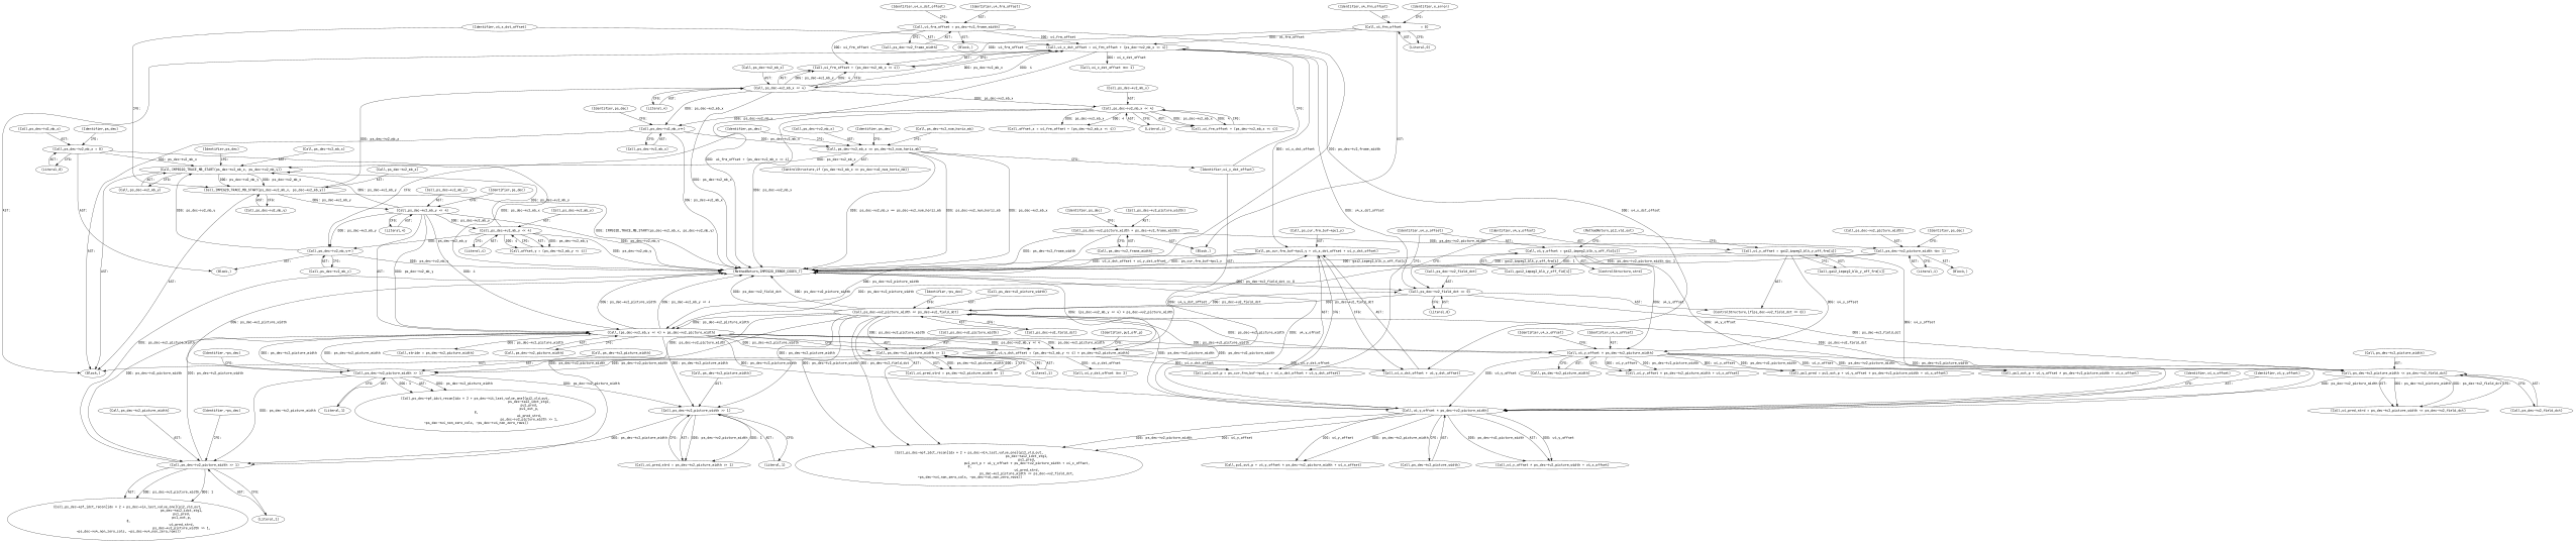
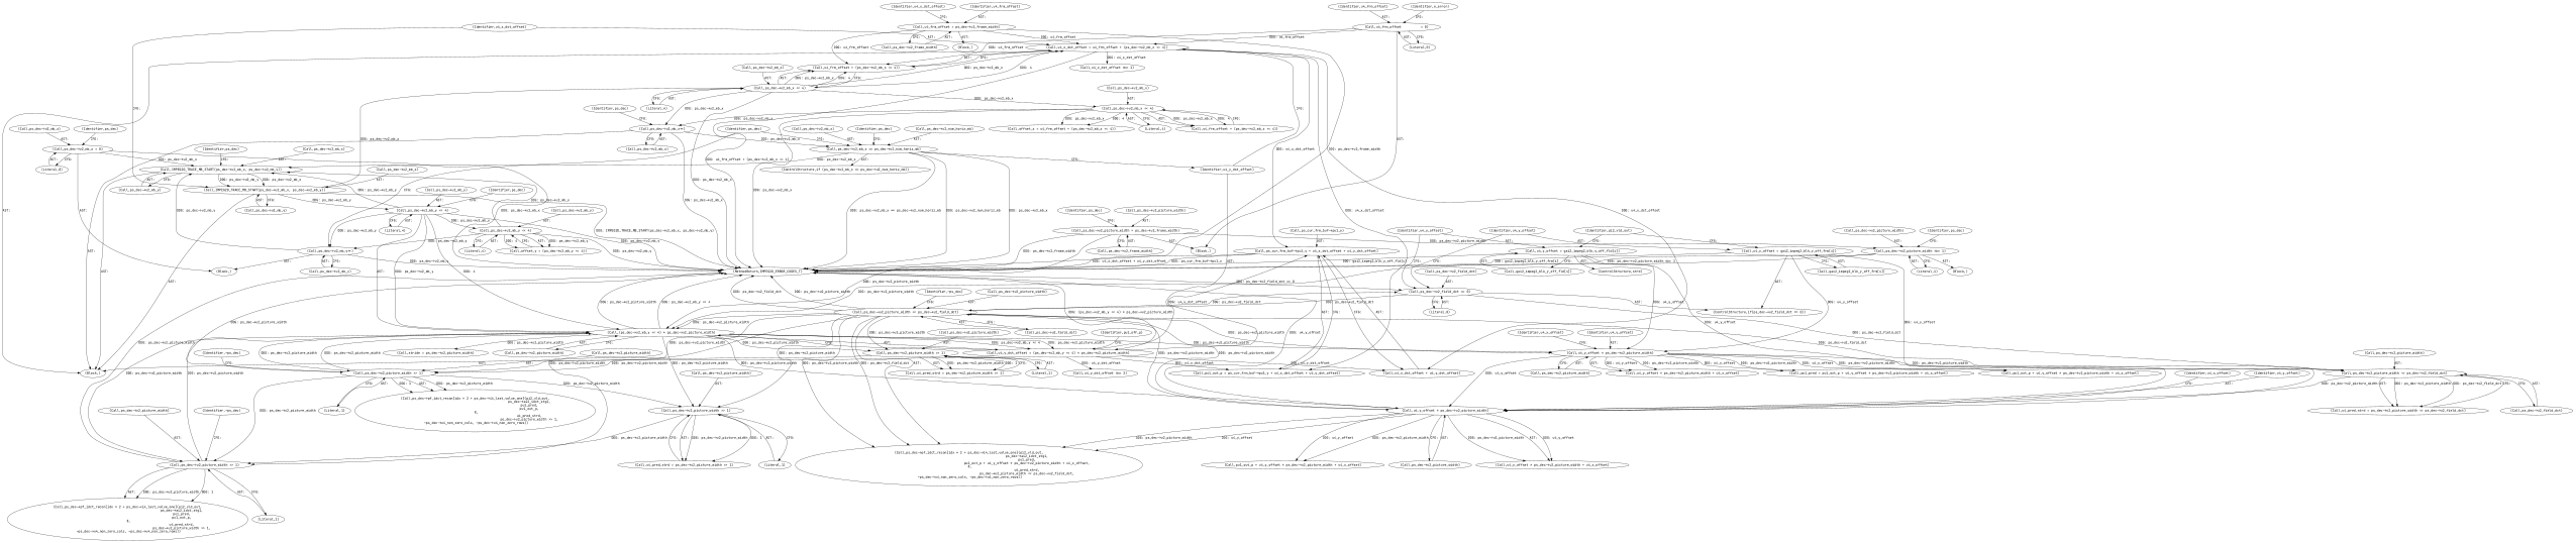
  digraph {
    fontname="JetBrains Mono"
    node [fontname="JetBrains Mono"]
    edge [fontname="JetBrains Mono"]
    n1 [label="(Call,ps_cur_frm_buf->pu1_y + u4_x_dst_offset + u4_y_dst_offset)"]
    n2 [label="(Call,u4_x_dst_offset + u4_y_dst_offset)"]
    n3 [label="(Call,pu1_out_p = ps_cur_frm_buf->pu1_y + u4_x_dst_offset + u4_y_dst_offset)"]
    n4 [label="(MethodReturn,IMPEG2D_ERROR_CODES_T)"]
    n5 [label="(Call,ps_dec->u2_field_dct == 0)"]
    n6 [label="(Call,u4_x_dst_offset = u4_frm_offset + (ps_dec->u2_mb_x << 4))"]
    n7 [label="(Call,u4_frm_offset + (ps_dec->u2_mb_x << 4))"]
    n8 [label="(Call,u4_x_dst_offset >>= 1)"]
    n9 [label="(Block,)"]
    n10 [label="(Call,ps_dec->u2_mb_x << 4)"]
    n11 [label="(Call,u4_frm_offset = ps_dec->u2_frame_width)"]
    n12 [label="(Call,ps_dec->u2_frame_width)"]
    n13 [label="(Block,)"]
    n14 [label="(Call,u4_frm_offset          = 0)"]
    n15 [label="(Literal,0)"]
    n16 [label="(Block,)"]
    n17 [label="(Call,ps_dec->u2_mb_x++)"]
    n18 [label="(Call,ps_dec->u2_mb_x << 4)"]
    n19 [label="(Literal,4)"]
    n20 [label="(Call,ps_dec->u2_mb_x == ps_dec->u2_num_horiz_mb)"]
    n21 [label="(Call,ps_dec->u2_mb_x)"]
    n22 [label="(Call,offset_x = u4_frm_offset + (ps_dec->u2_mb_x << 4))"]
    n23 [label="(Call,u4_frm_offset + (ps_dec->u2_mb_x << 4))"]
    n24 [label="(Literal,4)"]
    n25 [label="(Call,IMPEG2D_TRACE_MB_START(ps_dec->u2_mb_x, ps_dec->u2_mb_y))"]
    n26 [label="(Call,ps_dec->u2_mb_y << 4)"]
    n27 [label="(Call,ps_dec->u2_mb_y)"]
    n28 [label="(Call,IMPEG2D_TRACE_MB_START(ps_dec->u2_mb_x, ps_dec->u2_mb_y))"]
    n29 [label="(Call,ps_dec->u2_mb_y << 4)"]
    n30 [label="(Call,ps_dec->u2_mb_y++)"]
    n31 [label="(Call,(ps_dec->u2_mb_y << 4) * ps_dec->u2_picture_width)"]
    n32 [label="(Literal,4)"]
    n33 [label="(Call,ps_dec->u2_mb_y)"]
    n34 [label="(Call,ps_dec->u2_mb_x = 0)"]
    n35 [label="(Block,)"]
    n36 [label="(Literal,0)"]
    n37 [label="(ControlStructure,if (ps_dec->u2_mb_x == ps_dec->u2_num_horiz_mb))"]
    n38 [label="(Identifier,u4_y_dst_offset)"]
    n39 [label="(Call,ps_dec->u2_num_horiz_mb)"]
    n40 [label="(Call,offset_y = (ps_dec->u2_mb_y << 4))"]
    n41 [label="(Literal,4)"]
    n42 [label="(Call,ps_dec->u2_mb_y)"]
    n43 [label="(Call,u4_y_dst_offset = (ps_dec->u2_mb_y << 4) * ps_dec->u2_picture_width)"]
    n44 [label="(Call,ps_dec->u2_picture_width >> 1)"]
    n45 [label="(Call,ps_dec->u2_picture_width >> 1)"]
    n46 [label="(Call,u4_y_offset * ps_dec->u2_picture_width)"]
    n47 [label="(Call,u4_y_offset * ps_dec->u2_picture_width)"]
    n48 [label="(Call,ps_dec->u2_picture_width >> 1)"]
    n49 [label="(Call,ps_dec->u2_picture_width >> 1)"]
    n50 [label="(Call,stride = ps_dec->u2_picture_width)"]
    n51 [label="(Call,ps_dec->u2_picture_width)"]
    n52 [label="(Call,u4_y_dst_offset >>= 2)"]
    n53 [label="(Literal,1)"]
    n54 [label="(Call,ps_dec->pf_idct_recon[idx * 2 + ps_dec->i4_last_value_one](pi2_vld_out,\n                                                        ps_dec->ai2_idct_stg1,\n                                                        pu1_pred,\n                                                        pu1_out_p,\n 8,\n                                                        u4_pred_strd,\n                                                        ps_dec->u2_picture_width >> 1,\n ~ps_dec->u4_non_zero_cols, ~ps_dec->u4_non_zero_rows))"]
    n55 [label="(Call,u4_pred_strd = ps_dec->u2_picture_width >> 1)"]
    n56 [label="(Literal,1)"]
    n57 [label="(Call,ps_dec->u2_picture_width << ps_dec->u2_field_dct)"]
    n58 [label="(Call,ps_dec->pf_idct_recon[idx * 2 + ps_dec->i4_last_value_one](pi2_vld_out,\n                                                            ps_dec->ai2_idct_stg1,\n                                                            pu1_pred,\n                                                            pu1_out_p + u4_y_offset * ps_dec->u2_picture_width + u4_x_offset,\n 8,\n                                                            u4_pred_strd,\n                                                            ps_dec->u2_picture_width << ps_dec->u2_field_dct,\n ~ps_dec->u4_non_zero_cols, ~ps_dec->u4_non_zero_rows))"]
    n59 [label="(Call,u4_y_offset * ps_dec->u2_picture_width + u4_x_offset)"]
    n60 [label="(Call,pu1_out_p + u4_y_offset * ps_dec->u2_picture_width + u4_x_offset)"]
    n61 [label="(Call,ps_dec->u2_picture_width)"]
    n62 [label="(Call,ps_dec->u2_picture_width << ps_dec->u2_field_dct)"]
    n63 [label="(Call,ps_dec->u2_picture_width)"]
    n64 [label="(Call,u4_y_offset * ps_dec->u2_picture_width + u4_x_offset)"]
    n65 [label="(Call,pu1_pred = pu1_out_p + u4_y_offset * ps_dec->u2_picture_width + u4_x_offset)"]
    n66 [label="(Call,pu1_out_p + u4_y_offset * ps_dec->u2_picture_width + u4_x_offset)"]
    n67 [label="(Call,ps_dec->pf_idct_recon[idx * 2 + ps_dec->i4_last_value_one](pi2_vld_out,\n                                                        ps_dec->ai2_idct_stg1,\n                                                        pu1_pred,\n                                                        pu1_out_p,\n 8,\n                                                        u4_pred_strd,\n                                                        ps_dec->u2_picture_width >> 1,\n ~ps_dec->u4_non_zero_cols, ~ps_dec->u4_non_zero_rows))"]
    n68 [label="(Literal,1)"]
    n69 [label="(Literal,1)"]
    n70 [label="(Call,u4_pred_strd = ps_dec->u2_picture_width >> 1)"]
    n71 [label="(Call,ps_dec->u2_field_dct)"]
    n72 [label="(ControlStructure,if(ps_dec->u2_field_dct == 0))"]
    n73 [label="(Literal,0)"]
    n74 [label="(Call,u4_y_offset = gai2_impeg2_blk_y_off_fld[i])"]
    n75 [label="(ControlStructure,strd)"]
    n76 [label="(Call,gai2_impeg2_blk_y_off_fld[i])"]
    n77 [label="(Call,u4_y_offset = gai2_impeg2_blk_y_off_frm[i])"]
    n78 [label="(Call,gai2_impeg2_blk_y_off_frm[i])"]
    n79 [label="(Call,u4_pred_strd = ps_dec->u2_picture_width << ps_dec->u2_field_dct)"]
    n80 [label="(Call,ps_dec->u2_field_dct)"]
    n81 [label="(Call,ps_dec->u2_picture_width <<= 1)"]
    n82 [label="(Literal,1)"]
    n83 [label="(Block,)"]
    n84 [label="(Call,ps_dec->u2_picture_width = ps_dec->u2_frame_width)"]
    n85 [label="(Call,ps_dec->u2_frame_width)"]
    n86 [label="(Identifier,u4_x_offset)"]
    n87 [label="(Identifier,pu1_off_p)"]
    n88 [label="(Call,ps_dec->u2_mb_x)"]
    n89 [label="(Call,ps_dec->u2_picture_width)"]
    n90 [label="(Call,ps_dec->u2_picture_width)"]
    n91 [label="(Call,ps_dec->u2_field_dct)"]
    n92 [label="(Call,ps_dec->u2_mb_x)"]
    n93 [label="(Identifier,ps_dec)"]
    n94 [label="(Identifier,ps_dec)"]
    n95 [label="(Identifier,u4_frm_offset)"]
    n96 [label="(Call,ps_dec->u2_mb_x)"]
    n97 [label="(Call,ps_dec->u2_picture_width)"]
    n98 [label="(Identifier,u4_y_offset)"]
    n99 [label="(Call,ps_dec->u2_mb_y)"]
    n100 [label="(Identifier,ps_dec)"]
    n101 [label="(Identifier,e_error)"]
    n102 [label="(Identifier,u4_x_offset)"]
    n103 [label="(Call,ps_dec->u2_picture_width)"]
    n104 [label="(Identifier,ps_dec)"]
    n105 [label="(Call,ps_dec->u2_mb_x)"]
    n106 [label="(Identifier,ps_dec)"]
    n107 [label="(Call,ps_dec->u2_picture_width)"]
    n108 [label="(Call,ps_dec->u2_mb_x)"]
    n109 [label="(Call,ps_dec->u2_picture_width)"]
    n110 [label="(Identifier,~ps_dec)"]
    n111 [label="(Call,ps_dec->u2_picture_width)"]
    n112 [label="(Identifier,~ps_dec)"]
-   n113 [label="(MethodReturn,pi2_vld_out)"]
+   n113 [label="(Identifier,pi2_vld_out)"]
    n114 [label="(Identifier,u4_y_offset)"]
    n115 [label="(Identifier,u4_y_offset)"]
    n116 [label="(Identifier,ps_dec)"]
    n117 [label="(Identifier,ps_dec)"]
    n118 [label="(Identifier,u4_y_offset)"]
    n119 [label="(Call,ps_cur_frm_buf->pu1_y)"]
    n120 [label="(Identifier,~ps_dec)"]
    n121 [label="(Identifier,ps_dec)"]
    n122 [label="(Call,ps_dec->u2_mb_x)"]
    n123 [label="(Call,ps_dec->u2_picture_width)"]
    n124 [label="(Identifier,u4_x_dst_offset)"]
    n125 [label="(Identifier,u4_x_dst_offset)"]
    n126 [label="(Identifier,u4_frm_offset)"]
    n127 [label="(Call,ps_dec->u2_mb_y)"]
    n1 -> n2 [label="CFG: "]
    n1 -> n3 [label="AST: "]
    n1 -> n4 [label="DDG: u4_x_dst_offset + u4_y_dst_offset"]
    n1 -> n4 [label="DDG: ps_cur_frm_buf->pu1_y"]
    n2 -> n1 [label="AST: "]
    n3 -> n1 [label="CFG: "]
    n4 -> n5 [label="DDG: ps_dec->u2_field_dct == 0"]
    n5 -> n57 [label="DDG: ps_dec->u2_field_dct"]
    n5 -> n62 [label="DDG: ps_dec->u2_field_dct"]
    n5 -> n72 [label="AST: "]
    n5 -> n73 [label="CFG: "]
    n6 -> n1 [label="DDG: u4_x_dst_offset"]
    n6 -> n2 [label="DDG: u4_x_dst_offset"]
    n6 -> n3 [label="DDG: u4_x_dst_offset"]
    n6 -> n4 [label="DDG: u4_frm_offset + (ps_dec->u2_mb_x << 4)"]
    n6 -> n7 [label="CFG: "]
    n6 -> n8 [label="DDG: u4_x_dst_offset"]
    n6 -> n9 [label="AST: "]
    n7 -> n6 [label="AST: "]
    n7 -> n10 [label="CFG: "]
    n10 -> n4 [label="DDG: ps_dec->u2_mb_x"]
    n10 -> n6 [label="DDG: ps_dec->u2_mb_x"]
    n10 -> n6 [label="DDG: 4"]
    n10 -> n7 [label="AST: "]
    n10 -> n7 [label="DDG: ps_dec->u2_mb_x"]
    n10 -> n7 [label="DDG: 4"]
    n10 -> n17 [label="DDG: ps_dec->u2_mb_x"]
    n10 -> n18 [label="DDG: ps_dec->u2_mb_x"]
    n10 -> n19 [label="CFG: "]
    n11 -> n4 [label="DDG: ps_dec->u2_frame_width"]
    n11 -> n6 [label="DDG: u4_frm_offset"]
    n11 -> n7 [label="DDG: u4_frm_offset"]
    n11 -> n12 [label="CFG: "]
    n11 -> n13 [label="AST: "]
    n12 -> n11 [label="AST: "]
    n14 -> n6 [label="DDG: u4_frm_offset"]
    n14 -> n7 [label="DDG: u4_frm_offset"]
    n14 -> n15 [label="CFG: "]
    n14 -> n16 [label="AST: "]
    n15 -> n14 [label="AST: "]
    n17 -> n4 [label="DDG: ps_dec->u2_mb_x"]
    n17 -> n9 [label="AST: "]
    n17 -> n20 [label="DDG: ps_dec->u2_mb_x"]
    n17 -> n21 [label="CFG: "]
    n18 -> n4 [label="DDG: ps_dec->u2_mb_x"]
    n18 -> n17 [label="DDG: ps_dec->u2_mb_x"]
    n18 -> n22 [label="DDG: ps_dec->u2_mb_x"]
    n18 -> n22 [label="DDG: 4"]
    n18 -> n23 [label="AST: "]
    n18 -> n23 [label="DDG: ps_dec->u2_mb_x"]
    n18 -> n23 [label="DDG: 4"]
    n18 -> n24 [label="CFG: "]
    n19 -> n10 [label="AST: "]
    n20 -> n4 [label="DDG: ps_dec->u2_mb_x == ps_dec->u2_num_horiz_mb"]
    n20 -> n4 [label="DDG: ps_dec->u2_num_horiz_mb"]
    n20 -> n4 [label="DDG: ps_dec->u2_mb_x"]
    n20 -> n28 [label="DDG: ps_dec->u2_mb_x"]
    n20 -> n37 [label="AST: "]
    n20 -> n38 [label="CFG: "]
    n21 -> n17 [label="AST: "]
    n23 -> n18 [label="CFG: "]
    n24 -> n18 [label="AST: "]
    n25 -> n4 [label="DDG: IMPEG2D_TRACE_MB_START(ps_dec->u2_mb_x, ps_dec->u2_mb_y)"]
    n25 -> n9 [label="AST: "]
    n25 -> n10 [label="DDG: ps_dec->u2_mb_x"]
    n25 -> n26 [label="DDG: ps_dec->u2_mb_y"]
    n25 -> n27 [label="CFG: "]
    n26 -> n4 [label="DDG: ps_dec->u2_mb_y"]
    n26 -> n28 [label="DDG: ps_dec->u2_mb_y"]
    n26 -> n29 [label="DDG: ps_dec->u2_mb_y"]
    n26 -> n30 [label="DDG: ps_dec->u2_mb_y"]
    n26 -> n31 [label="AST: "]
    n26 -> n31 [label="DDG: ps_dec->u2_mb_y"]
    n26 -> n31 [label="DDG: 4"]
    n26 -> n32 [label="CFG: "]
    n27 -> n25 [label="AST: "]
    n28 -> n9 [label="AST: "]
    n28 -> n25 [label="DDG: ps_dec->u2_mb_x"]
    n28 -> n25 [label="DDG: ps_dec->u2_mb_y"]
    n28 -> n33 [label="CFG: "]
    n29 -> n4 [label="DDG: ps_dec->u2_mb_y"]
    n29 -> n28 [label="DDG: ps_dec->u2_mb_y"]
    n29 -> n30 [label="DDG: ps_dec->u2_mb_y"]
    n29 -> n40 [label="AST: "]
    n29 -> n40 [label="DDG: ps_dec->u2_mb_y"]
    n29 -> n40 [label="DDG: 4"]
    n29 -> n41 [label="CFG: "]
    n30 -> n4 [label="DDG: ps_dec->u2_mb_y"]
    n30 -> n28 [label="DDG: ps_dec->u2_mb_y"]
    n30 -> n35 [label="AST: "]
    n30 -> n42 [label="CFG: "]
    n31 -> n4 [label="DDG: ps_dec->u2_picture_width"]
    n31 -> n4 [label="DDG: ps_dec->u2_mb_y << 4"]
    n31 -> n43 [label="AST: "]
    n31 -> n43 [label="DDG: ps_dec->u2_mb_y << 4"]
    n31 -> n43 [label="DDG: ps_dec->u2_picture_width"]
    n31 -> n44 [label="DDG: ps_dec->u2_picture_width"]
    n31 -> n45 [label="DDG: ps_dec->u2_picture_width"]
    n31 -> n46 [label="DDG: ps_dec->u2_picture_width"]
    n31 -> n47 [label="DDG: ps_dec->u2_picture_width"]
    n31 -> n48 [label="DDG: ps_dec->u2_picture_width"]
    n31 -> n49 [label="DDG: ps_dec->u2_picture_width"]
    n31 -> n50 [label="DDG: ps_dec->u2_picture_width"]
    n31 -> n51 [label="CFG: "]
    n32 -> n26 [label="AST: "]
    n33 -> n28 [label="AST: "]
    n34 -> n4 [label="DDG: ps_dec->u2_mb_x"]
    n34 -> n28 [label="DDG: ps_dec->u2_mb_x"]
    n34 -> n35 [label="AST: "]
    n34 -> n36 [label="CFG: "]
    n36 -> n34 [label="AST: "]
    n38 -> n6 [label="CFG: "]
    n38 -> n43 [label="AST: "]
-   n39 -> n20 [label="CFG: "]
+   n39 -> n20 [label="AST: "]
    n40 -> n29 [label="CFG: "]
    n41 -> n29 [label="AST: "]
    n42 -> n30 [label="AST: "]
    n43 -> n1 [label="DDG: u4_y_dst_offset"]
    n43 -> n2 [label="DDG: u4_y_dst_offset"]
    n43 -> n3 [label="DDG: u4_y_dst_offset"]
    n43 -> n4 [label="DDG: (ps_dec->u2_mb_y << 4) * ps_dec->u2_picture_width"]
    n43 -> n9 [label="AST: "]
    n43 -> n31 [label="CFG: "]
    n43 -> n52 [label="DDG: u4_y_dst_offset"]
    n44 -> n4 [label="DDG: ps_dec->u2_picture_width"]
    n44 -> n31 [label="DDG: ps_dec->u2_picture_width"]
    n44 -> n48 [label="DDG: ps_dec->u2_picture_width"]
    n44 -> n49 [label="DDG: ps_dec->u2_picture_width"]
    n44 -> n53 [label="CFG: "]
    n44 -> n54 [label="AST: "]
    n44 -> n54 [label="DDG: ps_dec->u2_picture_width"]
    n44 -> n54 [label="DDG: 1"]
    n45 -> n44 [label="DDG: ps_dec->u2_picture_width"]
    n45 -> n55 [label="AST: "]
    n45 -> n55 [label="DDG: ps_dec->u2_picture_width"]
    n45 -> n55 [label="DDG: 1"]
    n45 -> n56 [label="CFG: "]
    n46 -> n4 [label="DDG: u4_y_offset"]
    n46 -> n57 [label="DDG: ps_dec->u2_picture_width"]
    n46 -> n58 [label="DDG: u4_y_offset"]
    n46 -> n58 [label="DDG: ps_dec->u2_picture_width"]
    n46 -> n59 [label="AST: "]
    n46 -> n59 [label="DDG: u4_y_offset"]
    n46 -> n59 [label="DDG: ps_dec->u2_picture_width"]
    n46 -> n60 [label="DDG: u4_y_offset"]
    n46 -> n60 [label="DDG: ps_dec->u2_picture_width"]
    n46 -> n61 [label="CFG: "]
    n47 -> n46 [label="DDG: u4_y_offset"]
    n47 -> n62 [label="DDG: ps_dec->u2_picture_width"]
    n47 -> n63 [label="CFG: "]
    n47 -> n64 [label="AST: "]
    n47 -> n64 [label="DDG: u4_y_offset"]
    n47 -> n64 [label="DDG: ps_dec->u2_picture_width"]
    n47 -> n65 [label="DDG: u4_y_offset"]
    n47 -> n65 [label="DDG: ps_dec->u2_picture_width"]
    n47 -> n66 [label="DDG: u4_y_offset"]
    n47 -> n66 [label="DDG: ps_dec->u2_picture_width"]
    n48 -> n4 [label="DDG: ps_dec->u2_picture_width"]
    n48 -> n31 [label="DDG: ps_dec->u2_picture_width"]
    n48 -> n67 [label="AST: "]
    n48 -> n67 [label="DDG: ps_dec->u2_picture_width"]
    n48 -> n67 [label="DDG: 1"]
    n48 -> n68 [label="CFG: "]
    n49 -> n48 [label="DDG: ps_dec->u2_picture_width"]
    n49 -> n69 [label="CFG: "]
    n49 -> n70 [label="AST: "]
    n49 -> n70 [label="DDG: ps_dec->u2_picture_width"]
    n49 -> n70 [label="DDG: 1"]
    n51 -> n31 [label="AST: "]
    n53 -> n44 [label="AST: "]
    n55 -> n45 [label="CFG: "]
    n56 -> n45 [label="AST: "]
    n57 -> n4 [label="DDG: ps_dec->u2_picture_width"]
    n57 -> n4 [label="DDG: ps_dec->u2_field_dct"]
    n57 -> n5 [label="DDG: ps_dec->u2_field_dct"]
    n57 -> n31 [label="DDG: ps_dec->u2_picture_width"]
    n57 -> n44 [label="DDG: ps_dec->u2_picture_width"]
    n57 -> n45 [label="DDG: ps_dec->u2_picture_width"]
    n57 -> n46 [label="DDG: ps_dec->u2_picture_width"]
    n57 -> n47 [label="DDG: ps_dec->u2_picture_width"]
    n57 -> n48 [label="DDG: ps_dec->u2_picture_width"]
    n57 -> n49 [label="DDG: ps_dec->u2_picture_width"]
    n57 -> n58 [label="AST: "]
    n57 -> n58 [label="DDG: ps_dec->u2_picture_width"]
    n57 -> n58 [label="DDG: ps_dec->u2_field_dct"]
    n57 -> n71 [label="CFG: "]
    n61 -> n46 [label="AST: "]
    n62 -> n46 [label="DDG: ps_dec->u2_picture_width"]
    n62 -> n57 [label="DDG: ps_dec->u2_field_dct"]
    n62 -> n79 [label="AST: "]
    n62 -> n79 [label="DDG: ps_dec->u2_picture_width"]
    n62 -> n79 [label="DDG: ps_dec->u2_field_dct"]
    n62 -> n80 [label="CFG: "]
    n63 -> n47 [label="AST: "]
    n68 -> n48 [label="AST: "]
    n69 -> n49 [label="AST: "]
    n70 -> n49 [label="CFG: "]
    n71 -> n57 [label="AST: "]
    n73 -> n5 [label="AST: "]
    n74 -> n4 [label="DDG: gai2_impeg2_blk_y_off_fld[i]"]
    n74 -> n46 [label="DDG: u4_y_offset"]
    n74 -> n47 [label="DDG: u4_y_offset"]
    n74 -> n75 [label="AST: "]
-   n74 -> n76 [label="DDG: 1"]
+   n74 -> n76 [label="CFG: "]
    n76 -> n74 [label="AST: "]
    n77 -> n4 [label="DDG: gai2_impeg2_blk_y_off_frm[i]"]
    n77 -> n46 [label="DDG: u4_y_offset"]
    n77 -> n47 [label="DDG: u4_y_offset"]
    n77 -> n72 [label="AST: "]
    n77 -> n78 [label="CFG: "]
    n78 -> n77 [label="AST: "]
    n79 -> n62 [label="CFG: "]
    n80 -> n62 [label="AST: "]
    n81 -> n4 [label="DDG: ps_dec->u2_picture_width <<= 1"]
    n81 -> n31 [label="DDG: ps_dec->u2_picture_width"]
    n81 -> n82 [label="CFG: "]
    n81 -> n83 [label="AST: "]
    n82 -> n81 [label="AST: "]
    n84 -> n4 [label="DDG: ps_dec->u2_frame_width"]
    n84 -> n16 [label="AST: "]
    n84 -> n31 [label="DDG: ps_dec->u2_picture_width"]
    n84 -> n81 [label="DDG: ps_dec->u2_picture_width"]
    n84 -> n85 [label="CFG: "]
    n85 -> n84 [label="AST: "]
    n86 -> n46 [label="CFG: "]
    n87 -> n43 [label="CFG: "]
    n88 -> n25 [label="AST: "]
    n89 -> n57 [label="AST: "]
    n90 -> n44 [label="AST: "]
    n91 -> n5 [label="AST: "]
    n92 -> n18 [label="AST: "]
    n93 -> n20 [label="CFG: "]
    n93 -> n30 [label="CFG: "]
    n94 -> n17 [label="CFG: "]
    n95 -> n14 [label="AST: "]
    n96 -> n20 [label="AST: "]
    n97 -> n48 [label="AST: "]
    n98 -> n5 [label="CFG: "]
    n98 -> n77 [label="AST: "]
    n99 -> n26 [label="AST: "]
    n100 -> n81 [label="CFG: "]
    n101 -> n14 [label="CFG: "]
    n102 -> n47 [label="CFG: "]
    n103 -> n81 [label="AST: "]
    n104 -> n34 [label="CFG: "]
    n105 -> n34 [label="AST: "]
    n106 -> n26 [label="CFG: "]
    n107 -> n49 [label="AST: "]
    n108 -> n10 [label="AST: "]
    n109 -> n84 [label="AST: "]
    n110 -> n48 [label="CFG: "]
    n111 -> n45 [label="AST: "]
    n112 -> n44 [label="CFG: "]
    n113 -> n74 [label="CFG: "]
    n113 -> n77 [label="CFG: "]
    n114 -> n5 [label="CFG: "]
    n114 -> n74 [label="AST: "]
    n115 -> n47 [label="AST: "]
    n116 -> n84 [label="CFG: "]
    n117 -> n28 [label="CFG: "]
    n118 -> n46 [label="AST: "]
    n119 -> n1 [label="AST: "]
    n120 -> n57 [label="CFG: "]
    n121 -> n20 [label="CFG: "]
    n122 -> n28 [label="AST: "]
    n123 -> n62 [label="AST: "]
    n124 -> n11 [label="CFG: "]
    n125 -> n6 [label="AST: "]
    n125 -> n25 [label="CFG: "]
    n126 -> n11 [label="AST: "]
    n127 -> n29 [label="AST: "]
  }
